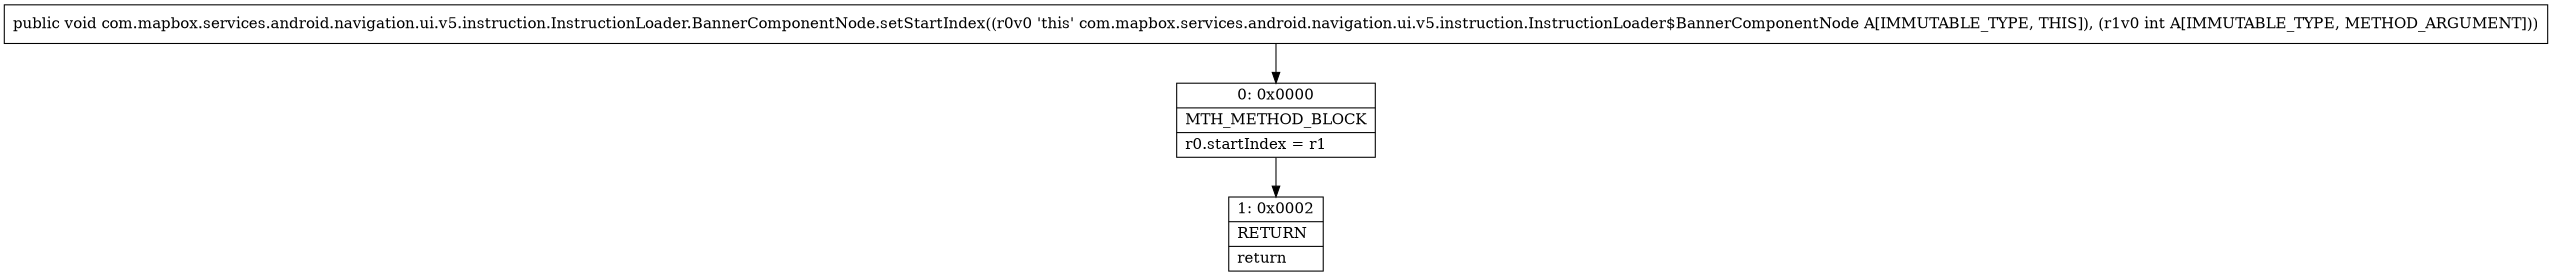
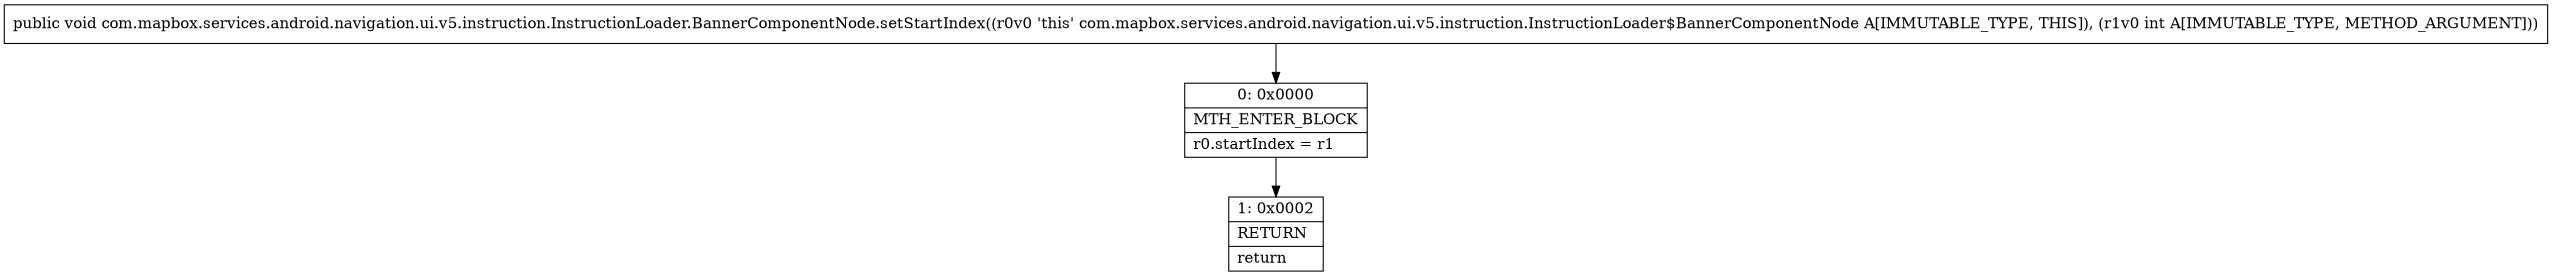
  digraph {
    node [shape=record]
-   n1 [label="{0\:\ 0x0000|MTH_METHOD_BLOCK\l|r0.startIndex = r1\l}"]
+   n1 [label="{0\:\ 0x0000|MTH_ENTER_BLOCK\l|r0.startIndex = r1\l}"]
    n2 [label="{1\:\ 0x0002|RETURN\l|return\l}"]
    n3 [label="{public void com.mapbox.services.android.navigation.ui.v5.instruction.InstructionLoader.BannerComponentNode.setStartIndex((r0v0 'this' com.mapbox.services.android.navigation.ui.v5.instruction.InstructionLoader$BannerComponentNode A[IMMUTABLE_TYPE, THIS]), (r1v0 int A[IMMUTABLE_TYPE, METHOD_ARGUMENT])) }"]
    n1 -> n2
    n3 -> n1
  }
